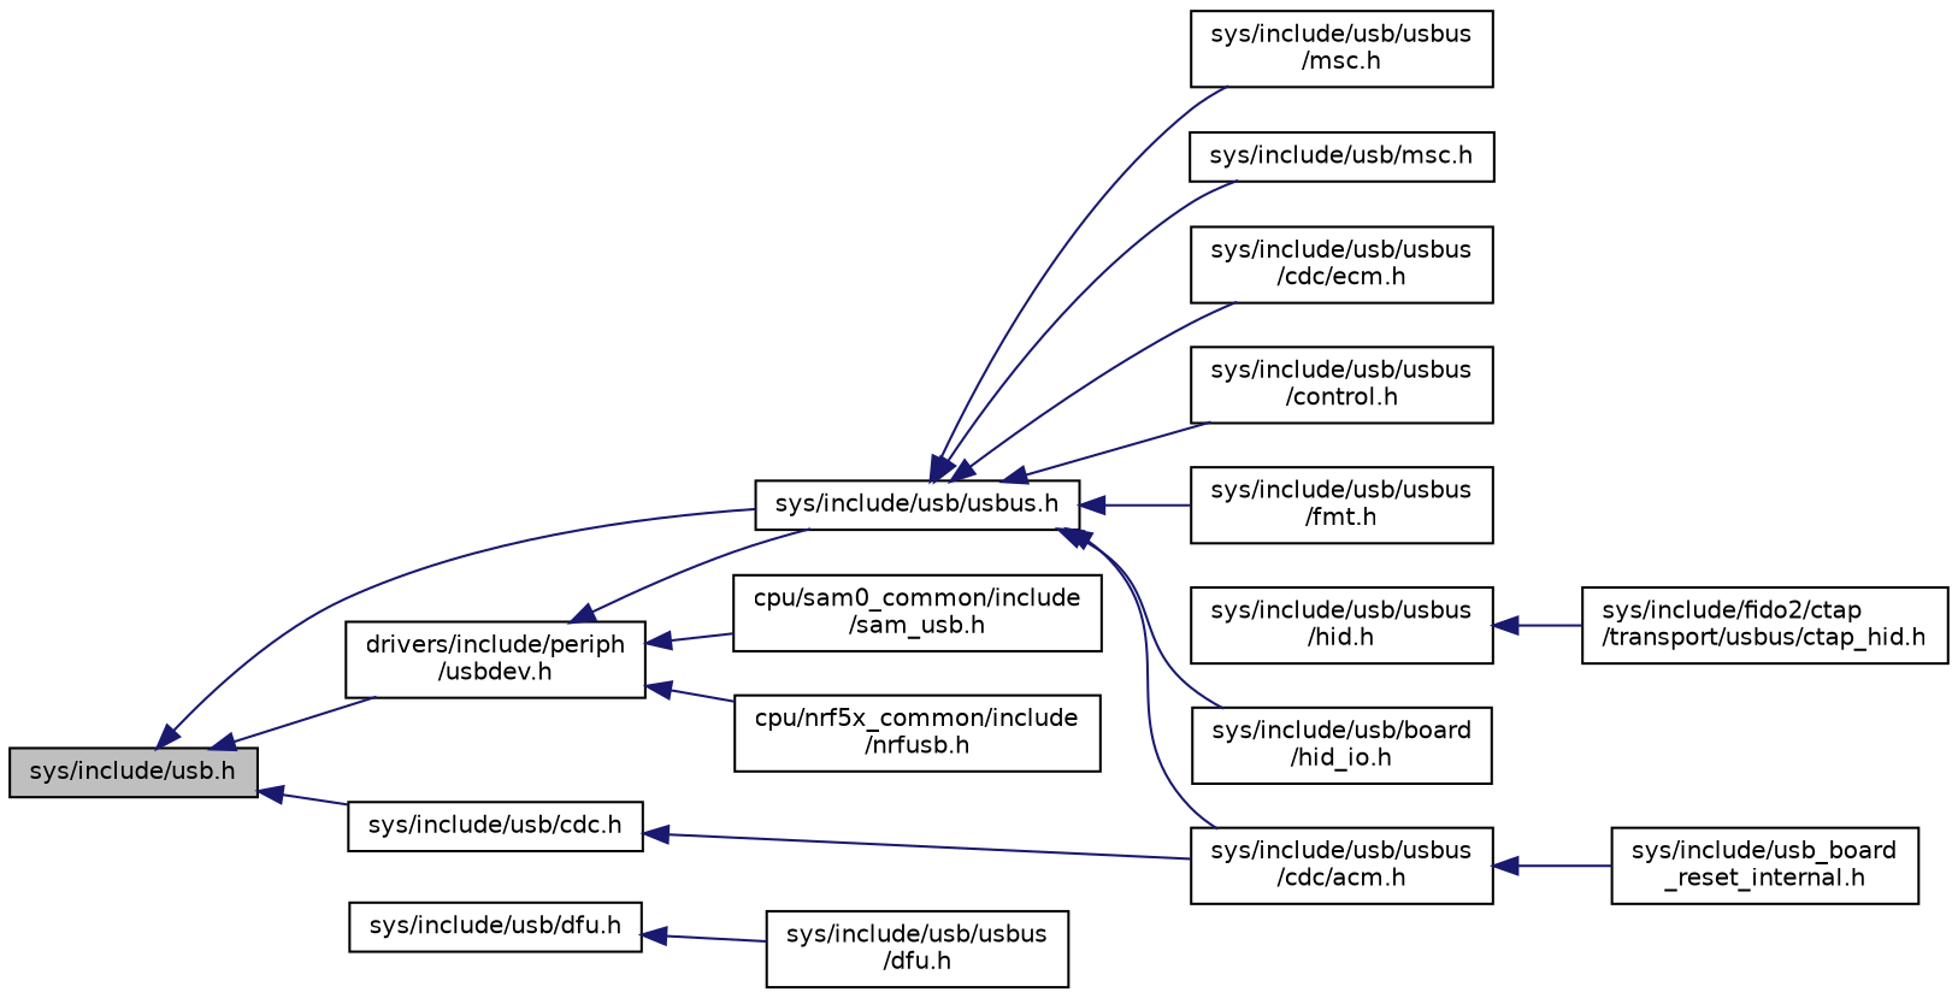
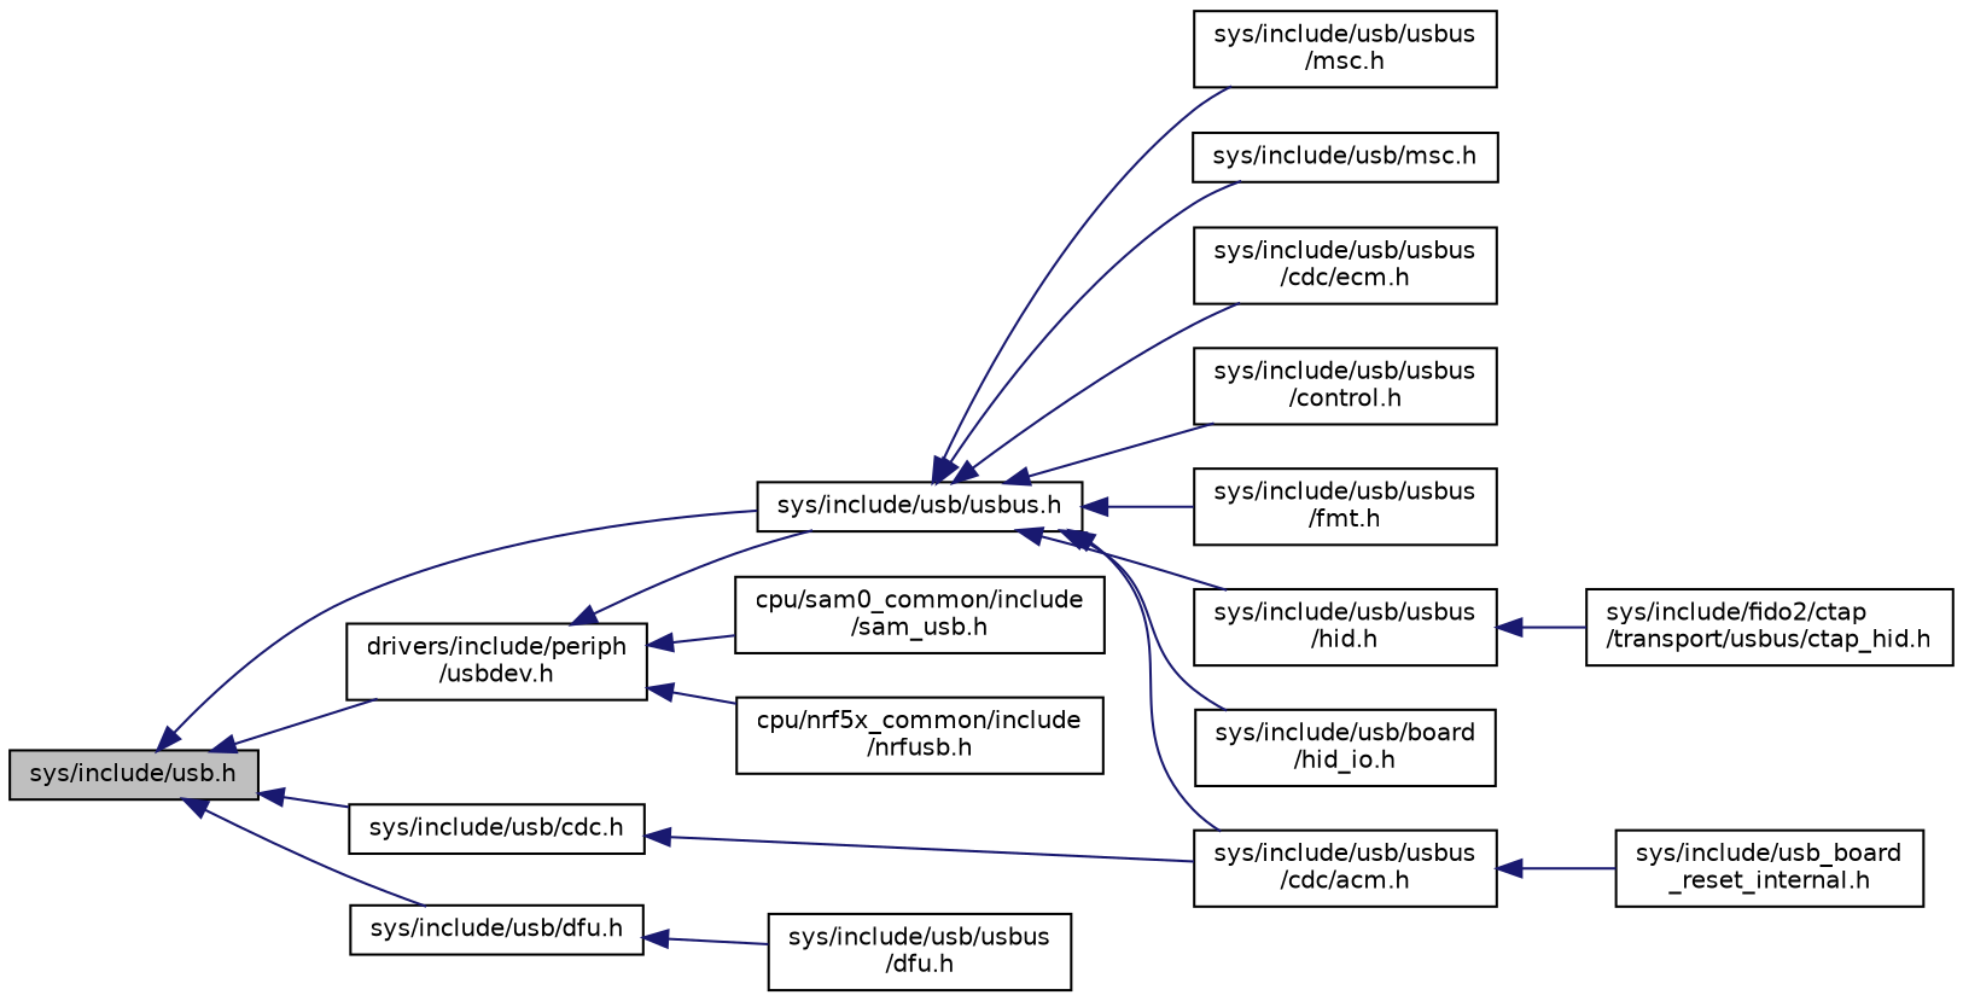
  digraph {
    rankdir=LR
    node [color=black fillcolor=white fontname=Helvetica fontsize=10 shape=record style=filled]
    edge [color=midnightblue dir=back fontname=Helvetica fontsize=10 labelfontname=Helvetica labelfontsize=10 style=solid]
    n1 [fillcolor=grey75 fontcolor=black height=0.2 label="sys/include/usb.h" width=0.4]
    n2 [height=0.2 label="drivers/include/periph\l/usbdev.h" width=0.4]
    n3 [height=0.2 label="sys/include/usb/usbus.h" width=0.4]
    n4 [height=0.2 label="sys/include/usb/cdc.h" width=0.4]
    n5 [height=0.2 label="sys/include/usb/dfu.h" width=0.4]
    n6 [height=0.2 label="cpu/nrf5x_common/include\l/nrfusb.h" width=0.4]
    n7 [height=0.2 label="cpu/sam0_common/include\l/sam_usb.h" width=0.4]
    n8 [height=0.2 label="sys/include/usb/msc.h" width=0.4]
    n9 [height=0.2 label="sys/include/usb/usbus\l/cdc/acm.h" width=0.4]
    n10 [height=0.2 label="sys/include/usb/usbus\l/cdc/ecm.h" width=0.4]
    n11 [height=0.2 label="sys/include/usb/usbus\l/control.h" width=0.4]
    n12 [height=0.2 label="sys/include/usb/usbus\l/fmt.h" width=0.4]
    n13 [height=0.2 label="sys/include/usb/usbus\l/hid.h" width=0.4]
    n14 [height=0.2 label="sys/include/usb/board\l/hid_io.h" width=0.4]
    n15 [height=0.2 label="sys/include/usb/usbus\l/msc.h" width=0.4]
    n16 [height=0.2 label="sys/include/usb/usbus\l/dfu.h" width=0.4]
    n17 [height=0.2 label="sys/include/usb_board\l_reset_internal.h" width=0.4]
    n18 [height=0.2 label="sys/include/fido2/ctap\l/transport/usbus/ctap_hid.h" width=0.4]
    n1 -> n2
    n1 -> n3
    n1 -> n4
+   n1 -> n5
    n2 -> n3
    n2 -> n6
    n2 -> n7
    n3 -> n8
    n3 -> n9
    n3 -> n10
    n3 -> n11
    n3 -> n12
+   n3 -> n13
    n3 -> n14
    n3 -> n15
    n4 -> n9
    n5 -> n16
    n9 -> n17
    n13 -> n18
  }
